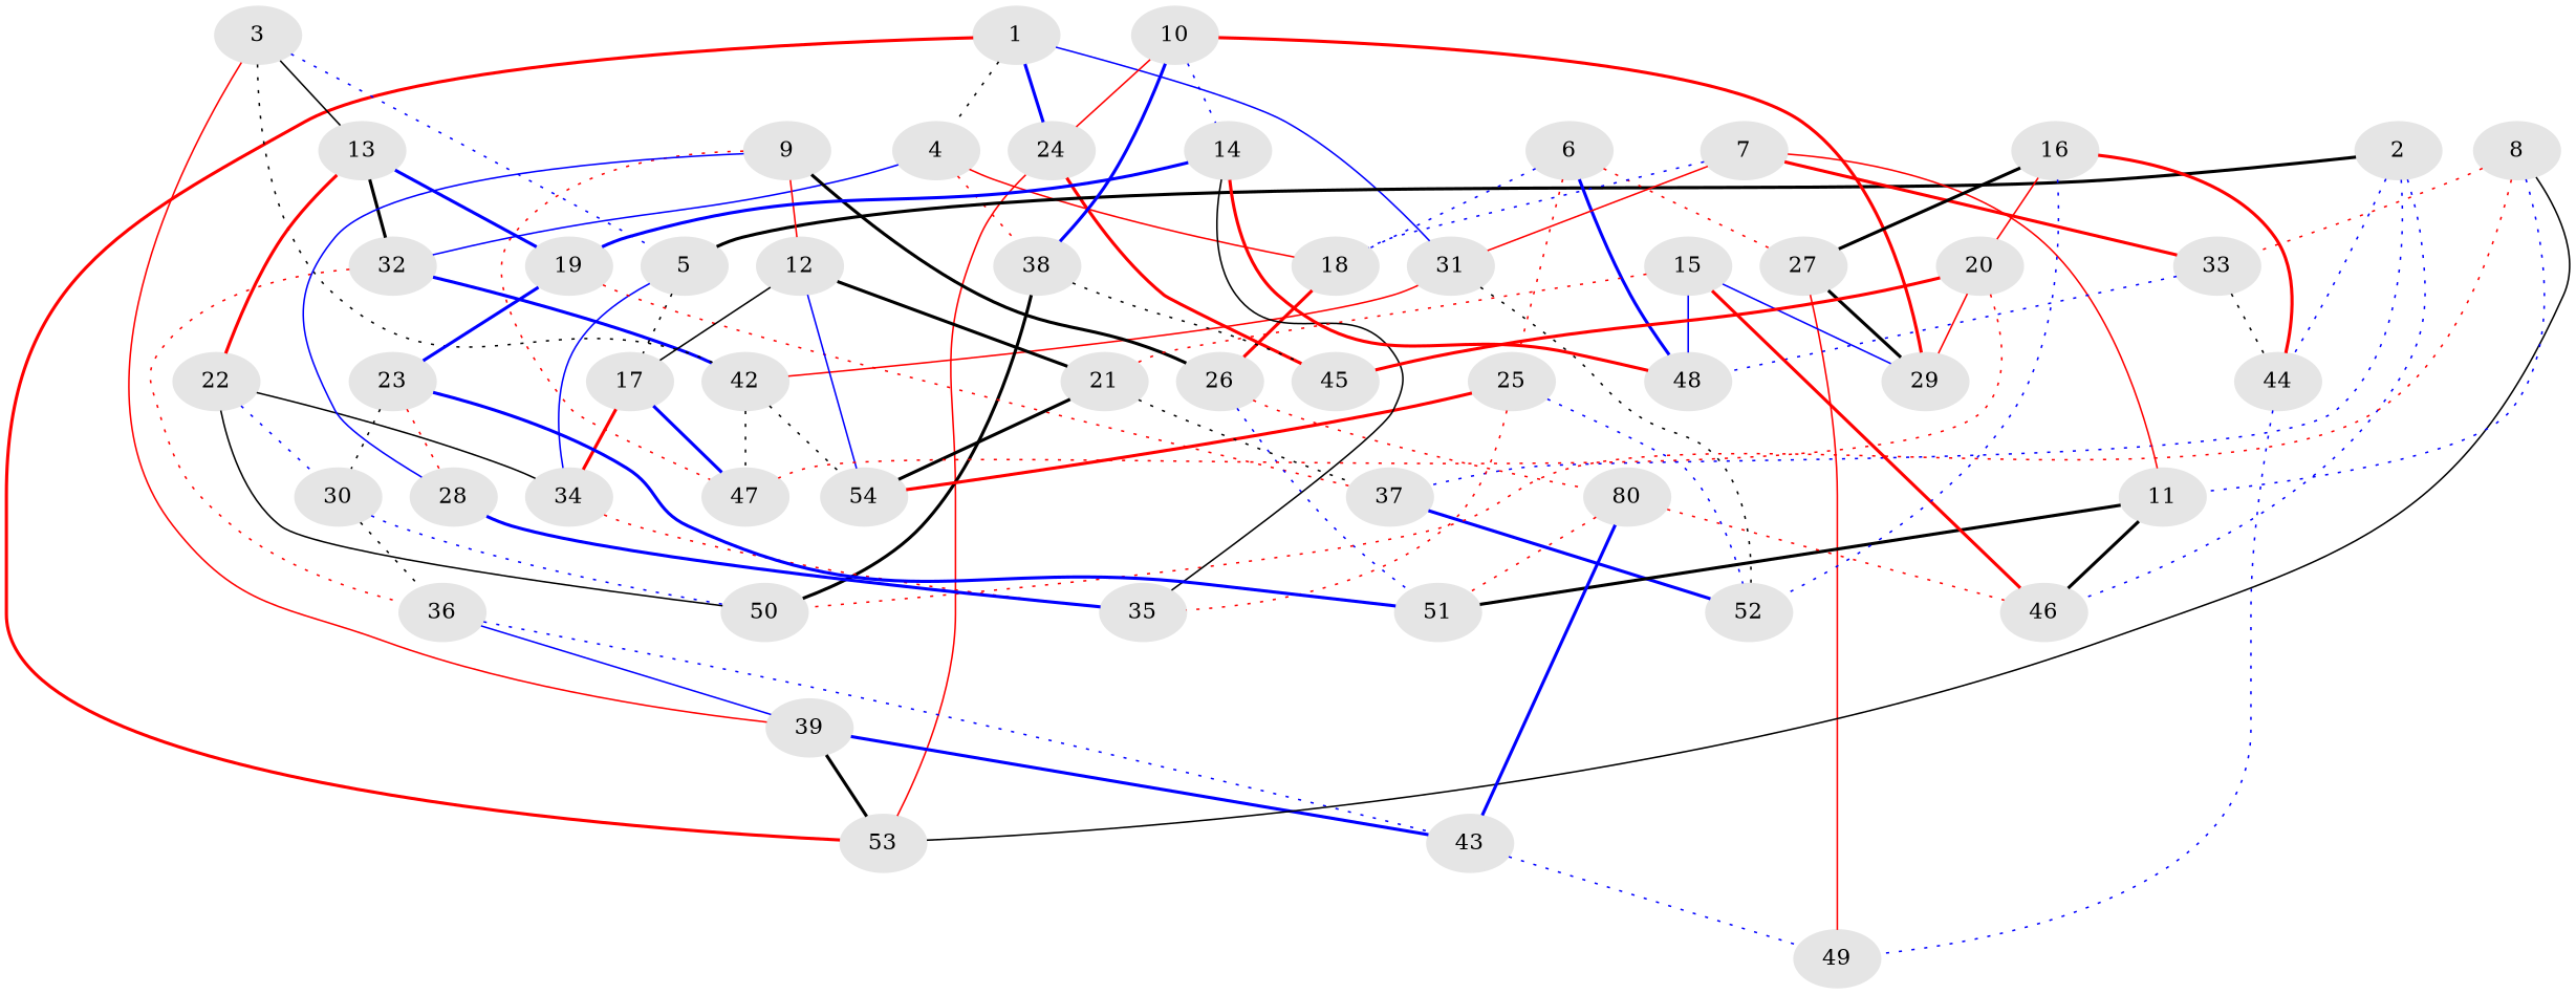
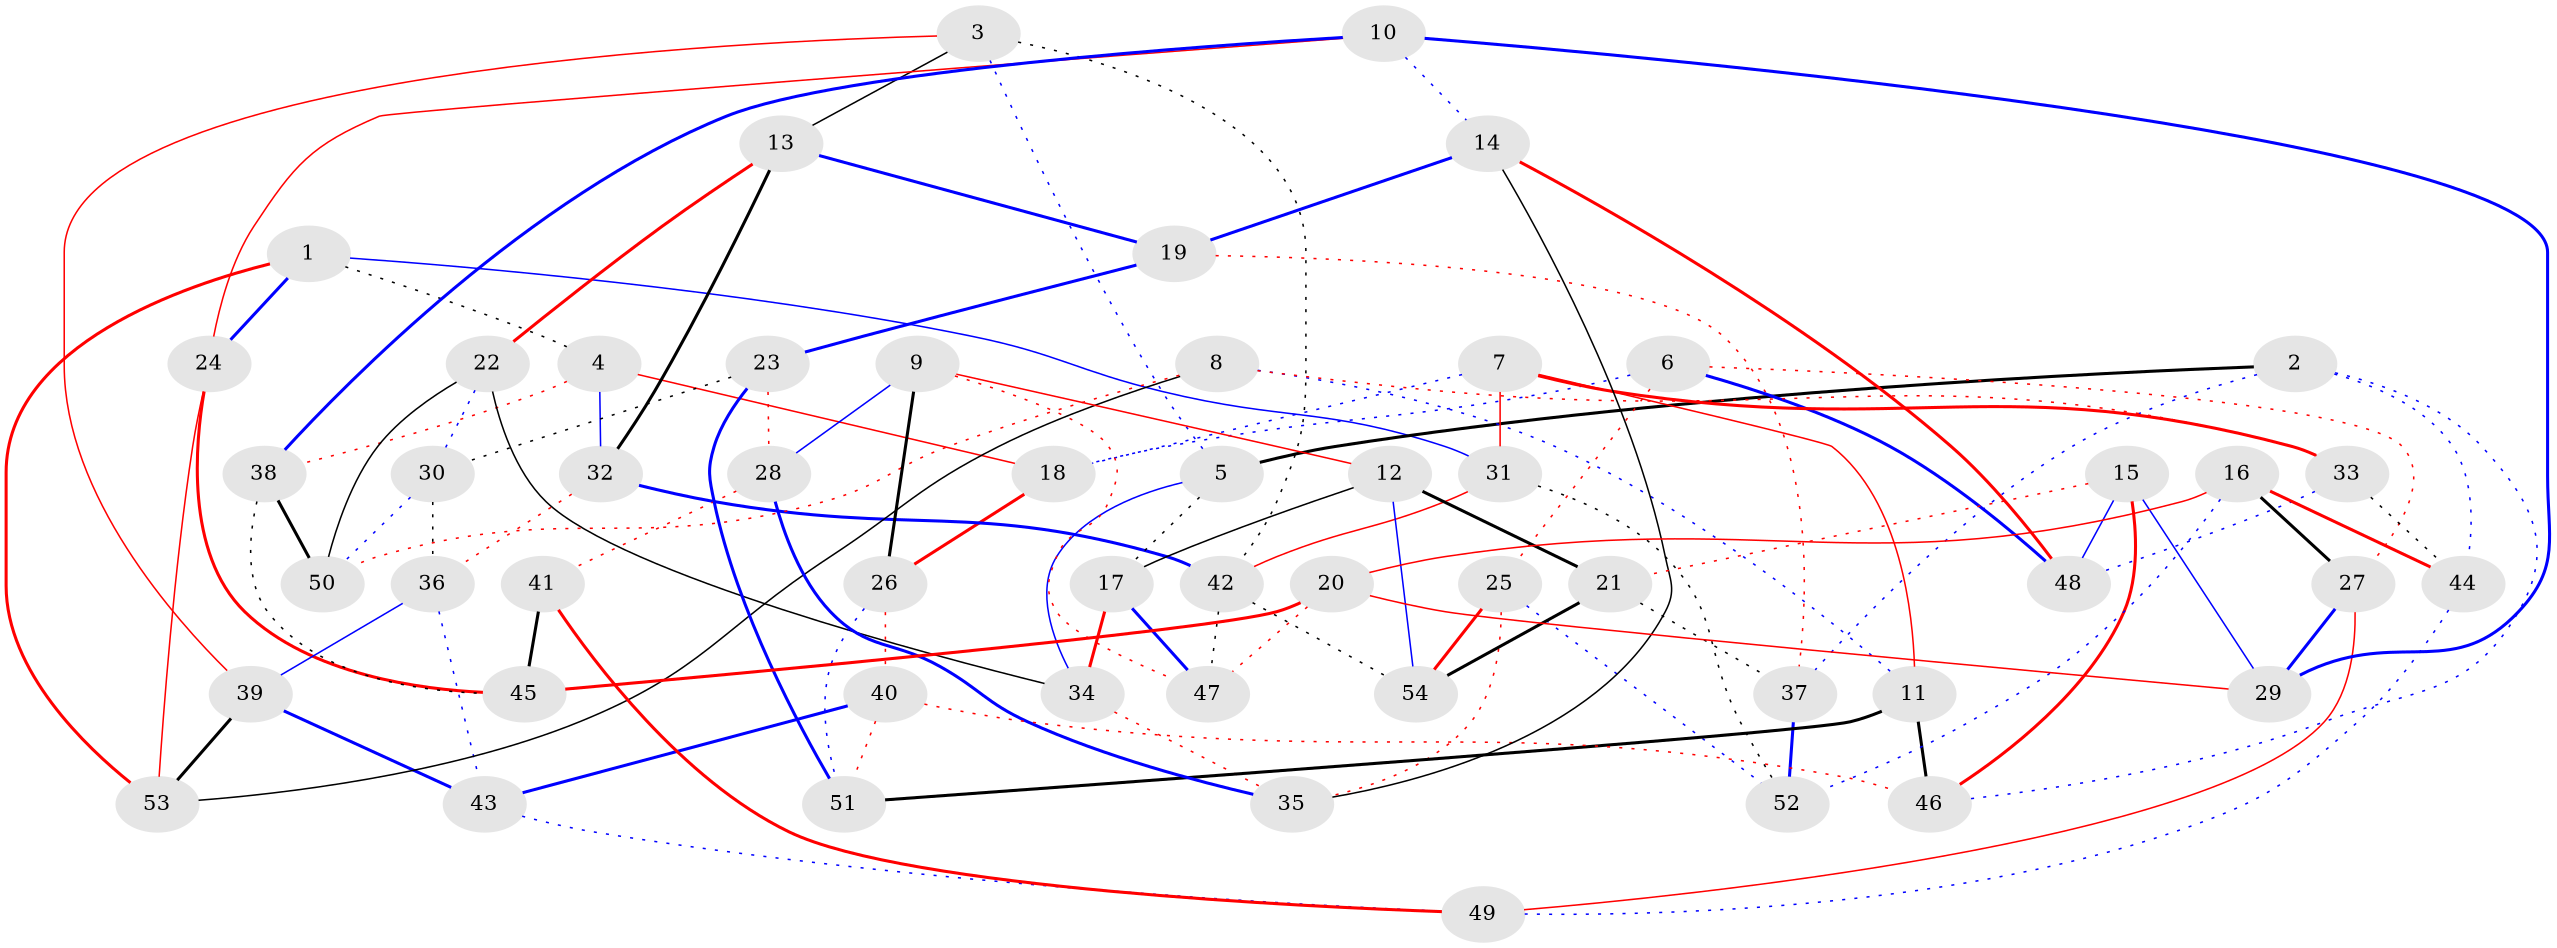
  graph {
    node [color=gray90 style=filled]
    edge [color=blue style=dotted]
    1
    4
    24
    31
    53
    18
    32
    38
    45
    42
    52
    2
    5
    37
    44
    46
    17
    34
    49
    3
    13
    39
    19
    22
    43
    47
    54
    26
    36
    50
    35
    6
    25
    27
    48
    29
    7
    11
    33
    51
    8
    9
    12
    28
    21
-   40 [label=80]
+   40
+   41
    10
    14
    23
    30
    15
    16
    20
    1 -- 4 [color=black]
    1 -- 24 [style=bold]
    1 -- 31 [style=solid]
    1 -- 53 [color=red style=bold]
    4 -- 18 [color=red style=solid]
    4 -- 32 [style=solid]
    4 -- 38 [color=red]
    24 -- 53 [color=red style=solid]
    24 -- 45 [color=red style=bold]
    31 -- 42 [color=red style=solid]
    31 -- 52 [color=black]
    18 -- 26 [color=red style=bold]
    32 -- 42 [style=bold]
    32 -- 36 [color=red]
    38 -- 45 [color=black]
    38 -- 50 [color=black style=bold]
    42 -- 47 [color=black]
    42 -- 54 [color=black]
    2 -- 5 [color=black style=bold]
    2 -- 37
    2 -- 44
    2 -- 46
    5 -- 17 [color=black]
    5 -- 34 [style=solid]
    37 -- 52 [style=bold]
    44 -- 49
    17 -- 34 [color=red style=bold]
    17 -- 47 [style=bold]
    34 -- 35 [color=red]
    3 -- 42 [color=black]
    3 -- 5
    3 -- 13 [color=black style=solid]
    3 -- 39 [color=red style=solid]
    13 -- 32 [color=black style=bold]
    13 -- 19 [style=bold]
    13 -- 22 [color=red style=bold]
    39 -- 53 [color=black style=bold]
    39 -- 43 [style=bold]
    19 -- 37 [color=red]
    19 -- 23 [style=bold]
    22 -- 34 [color=black style=solid]
    22 -- 50 [color=black style=solid]
    22 -- 30
    43 -- 49
    26 -- 51
    26 -- 40 [color=red]
    36 -- 39 [style=solid]
    36 -- 43
    6 -- 18
    6 -- 25 [color=red]
    6 -- 27 [color=red]
    6 -- 48 [style=bold]
    25 -- 52
    25 -- 54 [color=red style=bold]
    25 -- 35 [color=red]
    27 -- 49 [color=red style=solid]
-   27 -- 29 [color=black style=bold]
+   27 -- 29 [style=bold]
    7 -- 31 [color=red style=solid]
    7 -- 18
    7 -- 11 [color=red style=solid]
    7 -- 33 [color=red style=bold]
    11 -- 46 [color=black style=bold]
    11 -- 51 [color=black style=bold]
    33 -- 44 [color=black]
    33 -- 48
    8 -- 53 [color=black style=solid]
    8 -- 50 [color=red]
    8 -- 11
    8 -- 33 [color=red]
    9 -- 47 [color=red]
    9 -- 26 [color=black style=bold]
    9 -- 12 [color=red style=solid]
    9 -- 28 [style=solid]
    12 -- 17 [color=black style=solid]
    12 -- 54 [style=solid]
    12 -- 21 [color=black style=bold]
    28 -- 35 [style=bold]
+   28 -- 41 [color=red]
    21 -- 37 [color=black]
    21 -- 54 [color=black style=bold]
    40 -- 46 [color=red]
    40 -- 43 [style=bold]
    40 -- 51 [color=red]
+   41 -- 45 [color=black style=bold]
+   41 -- 49 [color=red style=bold]
    10 -- 24 [color=red style=solid]
    10 -- 38 [style=bold]
-   10 -- 29 [color=red style=bold]
+   10 -- 29 [style=bold]
    10 -- 14
    14 -- 19 [style=bold]
    14 -- 35 [color=black style=solid]
    14 -- 48 [color=red style=bold]
    23 -- 51 [style=bold]
    23 -- 28 [color=red]
    23 -- 30 [color=black]
    30 -- 36 [color=black]
    30 -- 50
    15 -- 46 [color=red style=bold]
    15 -- 48 [style=solid]
    15 -- 29 [style=solid]
    15 -- 21 [color=red]
    16 -- 52
    16 -- 44 [color=red style=bold]
    16 -- 27 [color=black style=bold]
    16 -- 20 [color=red style=solid]
    20 -- 45 [color=red style=bold]
    20 -- 47 [color=red]
    20 -- 29 [color=red style=solid]
  }
